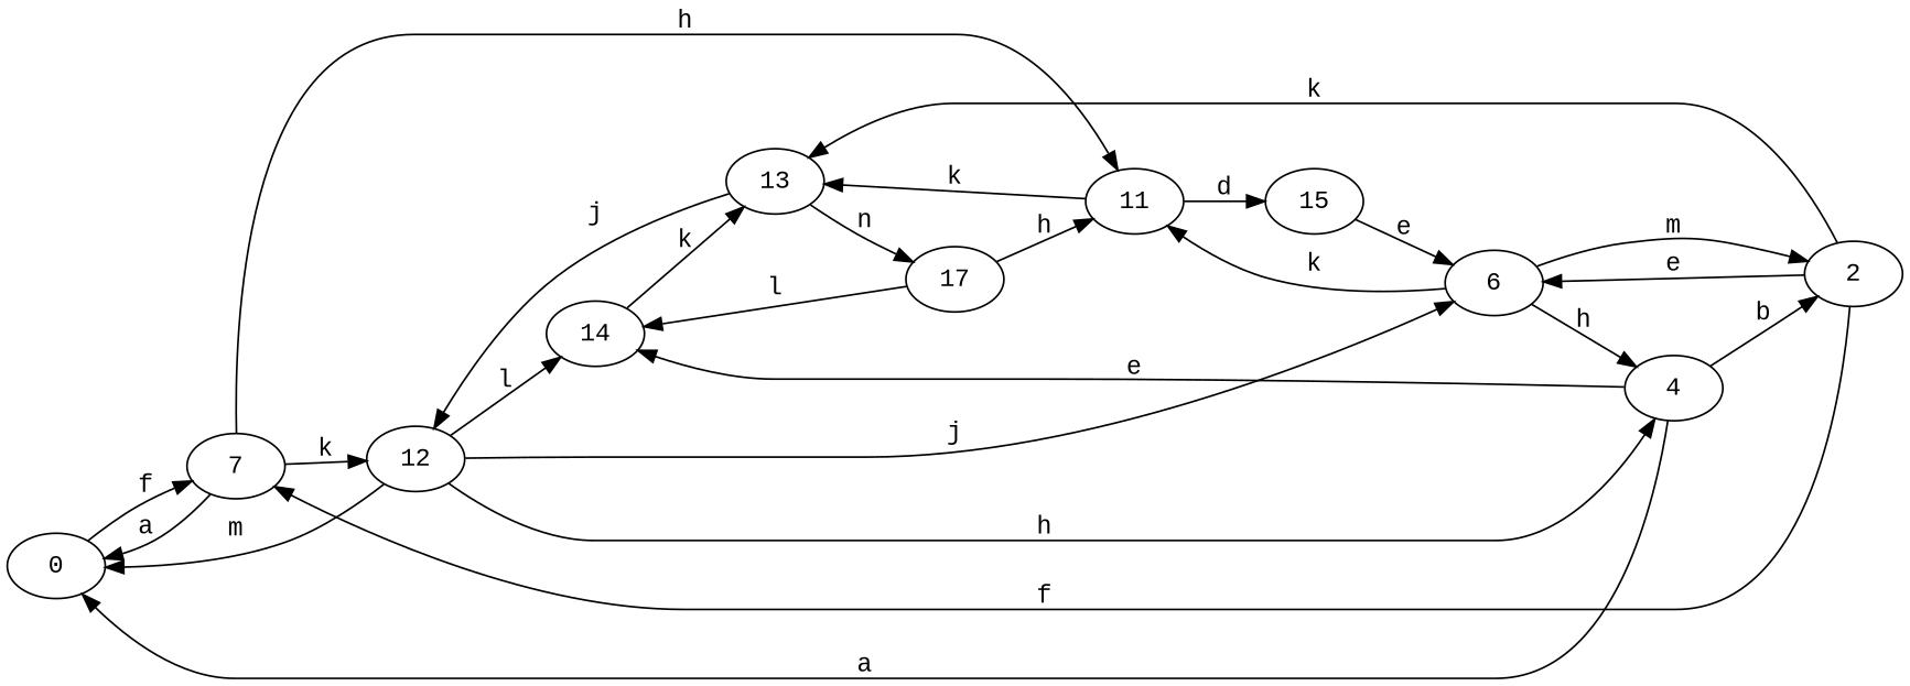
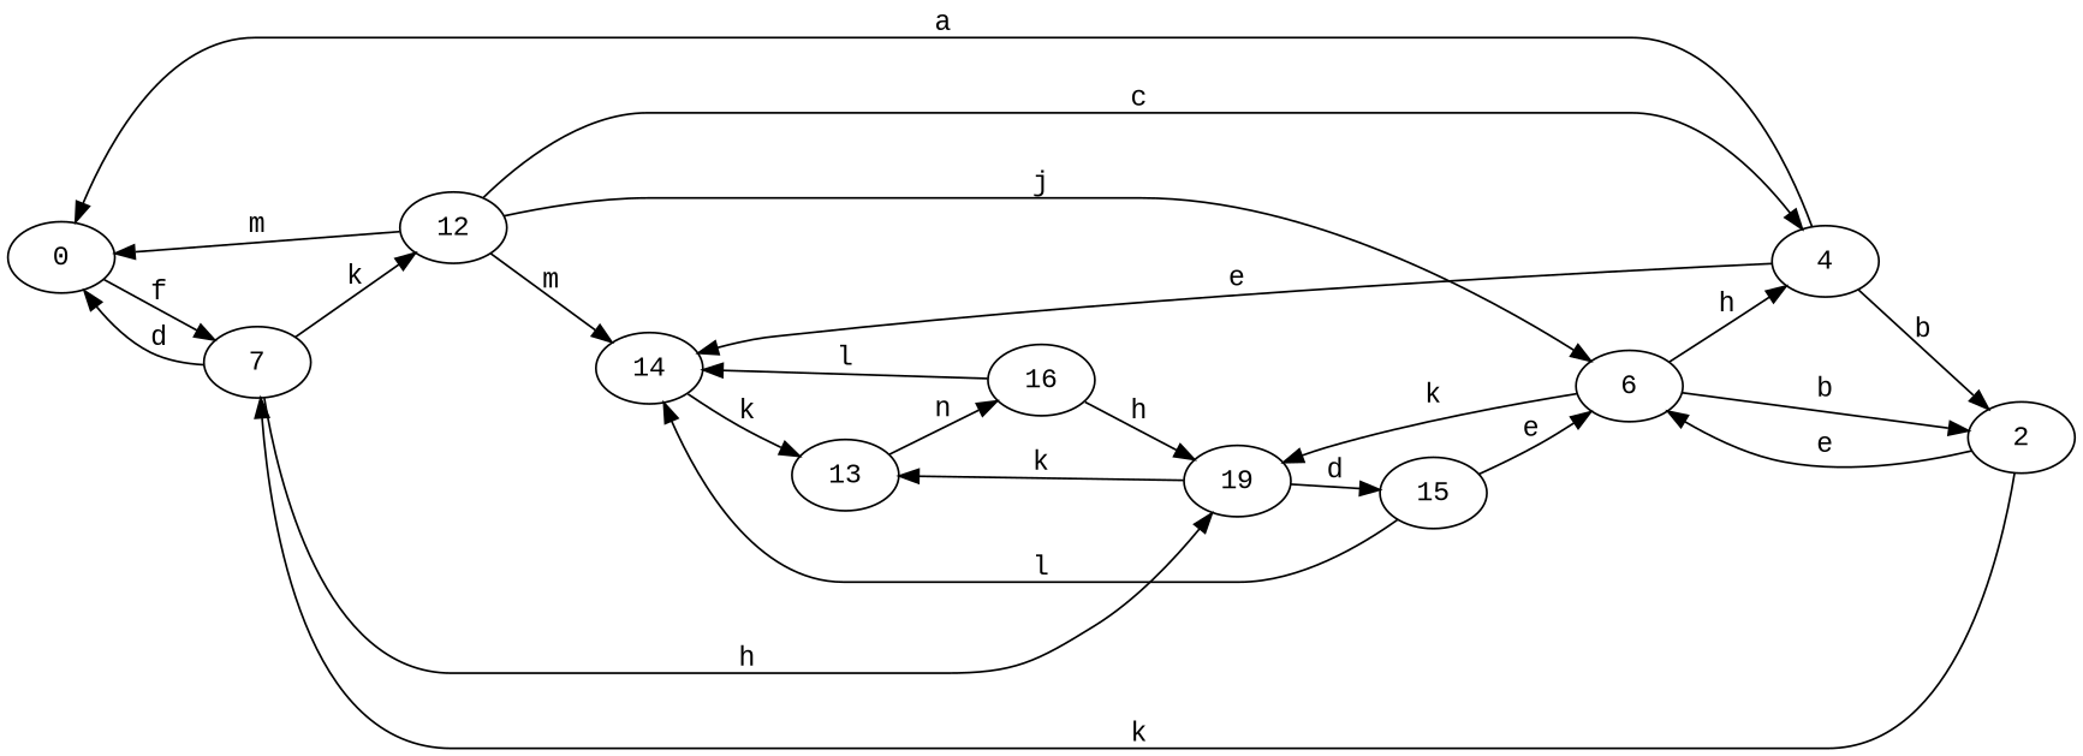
  strict digraph {
    fontname="Liberation Mono"
    rankdir=LR
    node [fontname="Liberation Mono"]
    edge [fontname="Liberation Mono"]
    0
    7
-   11
+   11 [label=19]
    12
    2
    6
    13
    4
    14
-   17
+   17 [label=16]
    15
    0 -> 7 [label=f]
-   7 -> 0 [label=a]
+   7 -> 0 [label=d]
    7 -> 11 [label=h]
    7 -> 12 [label=k]
    11 -> 13 [label=k]
    11 -> 15 [label=d]
    12 -> 0 [label=m]
    12 -> 6 [label=j]
-   12 -> 4 [label=h]
-   12 -> 14 [label=l]
-   2 -> 7 [label=f]
+   12 -> 4 [label=c]
+   12 -> 14 [label=m]
+   2 -> 7 [label=k]
    2 -> 6 [label=e]
-   2 -> 13 [label=k]
    6 -> 11 [label=k]
-   6 -> 2 [label=m]
+   6 -> 2 [label=b]
    6 -> 4 [label=h]
-   13 -> 12 [label=j]
    13 -> 17 [label=n]
    4 -> 0 [label=a]
    4 -> 2 [label=b]
    4 -> 14 [label=e]
    14 -> 13 [label=k]
    17 -> 11 [label=h]
    17 -> 14 [label=l]
    15 -> 6 [label=e]
+   15 -> 14 [label=l]
  }
